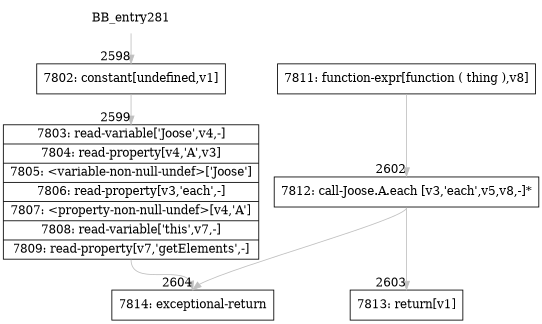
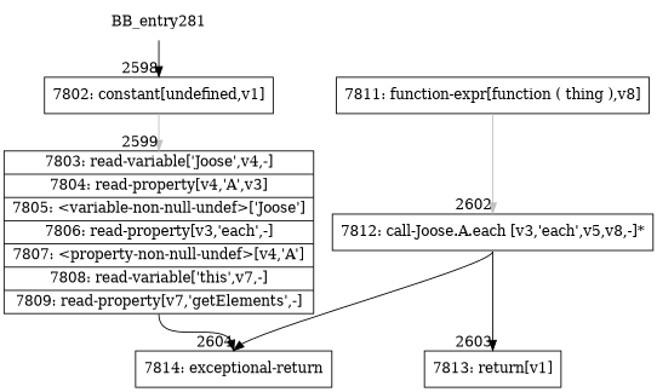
  digraph {
    rankdir=TD
    node [shape=record]
    edge [headport=n tailport=s color=gray]
    n1 [label=BB_entry281 shape=none]
    n2 [label="{7802: constant[undefined,v1]}"]
    n3 [label="{7803: read-variable['Joose',v4,-]|7804: read-property[v4,'A',v3]|7805: \<variable-non-null-undef\>['Joose']|7806: read-property[v3,'each',-]|7807: \<property-non-null-undef\>[v4,'A']|7808: read-variable['this',v7,-]|7809: read-property[v7,'getElements',-]}"]
    n4 [label="{7814: exceptional-return}"]
    n5 [label="{7811: function-expr[function ( thing ),v8]}"]
    n6 [label="{7812: call-Joose.A.each [v3,'each',v5,v8,-]*}"]
    n7 [label="{7813: return[v1]}"]
-   n1 -> n2 [headlabel="    2598"]
+   n1 -> n2 [headlabel="    2598" color=""]
    n2 -> n3 [headlabel="      2599"]
-   n3 -> n4 [headlabel="      2604"]
+   n3 -> n4 [color=black headlabel="      2604"]
    n5 -> n6 [headlabel="      2602"]
-   n6 -> n4
-   n6 -> n7 [headlabel="      2603"]
+   n6 -> n4 [color=black]
+   n6 -> n7 [headlabel="      2603" color=""]
  }
